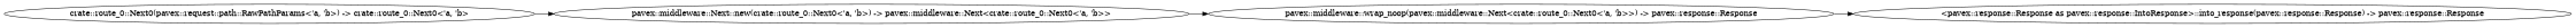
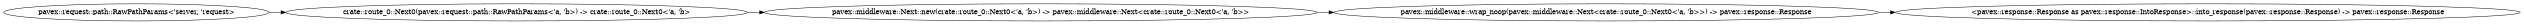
  digraph {
    rankdir=LR
    n1 [label="pavex::middleware::wrap_noop(pavex::middleware::Next<crate::route_0::Next0<'a, 'b>>) -> pavex::response::Response"]
    n2 [label="<pavex::response::Response as pavex::response::IntoResponse>::into_response(pavex::response::Response) -> pavex::response::Response"]
    n3 [label="pavex::middleware::Next::new(crate::route_0::Next0<'a, 'b>) -> pavex::middleware::Next<crate::route_0::Next0<'a, 'b>>"]
    n4 [label="crate::route_0::Next0(pavex::request::path::RawPathParams<'a, 'b>) -> crate::route_0::Next0<'a, 'b>"]
+   n5 [label="pavex::request::path::RawPathParams<'server, 'request>"]
    n1 -> n2
    n3 -> n1
    n4 -> n3
+   n5 -> n4
  }
